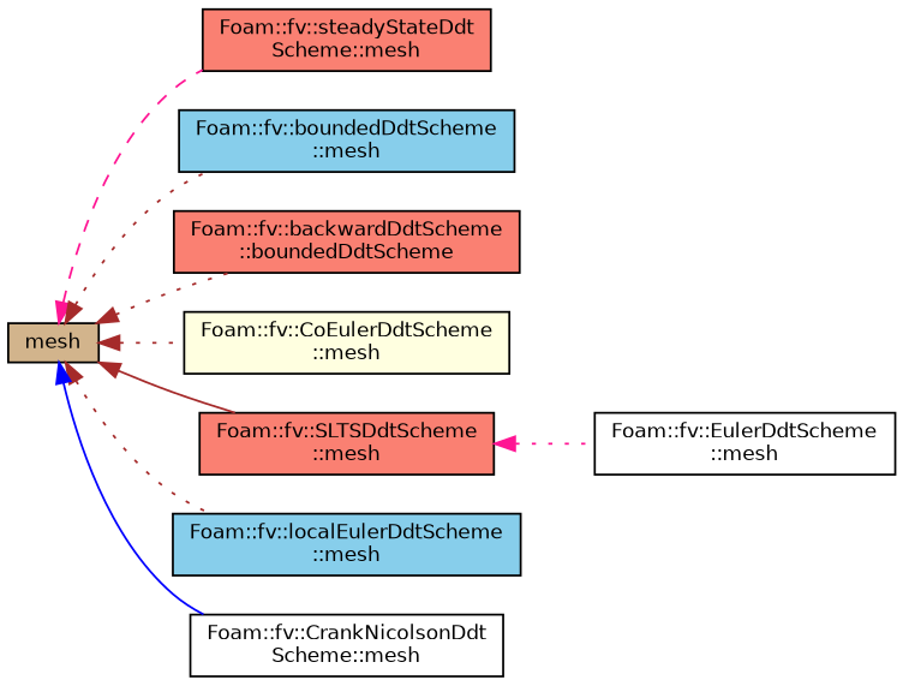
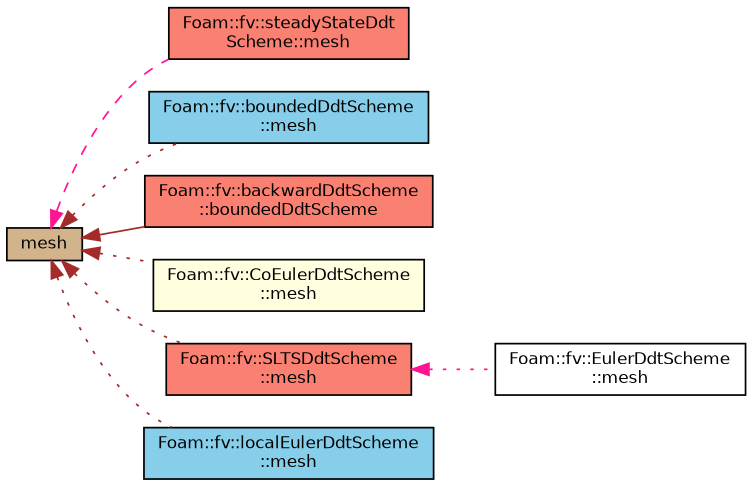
  digraph {
    rankdir=LR
    node [color=black fillcolor=salmon fontname=Helvetica fontsize=10 shape=record style=filled]
    edge [color=brown dir=back fontname=Helvetica fontsize=10 labelfontname=Helvetica labelfontsize=10 style=dotted]
    n1 [fillcolor=tan fontcolor=black height=0.2 label=mesh width=0.4]
    n2 [height=0.2 label="Foam::fv::steadyStateDdt\lScheme::mesh" width=0.4]
    n3 [fillcolor=skyblue height=0.2 label="Foam::fv::boundedDdtScheme\l::mesh" width=0.4]
    n4 [height=0.2 label="Foam::fv::backwardDdtScheme\l::boundedDdtScheme" width=0.4]
    n5 [fillcolor=lightyellow height=0.2 label="Foam::fv::CoEulerDdtScheme\l::mesh" width=0.4]
    n6 [height=0.2 label="Foam::fv::SLTSDdtScheme\l::mesh" width=0.4]
    n7 [fillcolor=skyblue height=0.2 label="Foam::fv::localEulerDdtScheme\l::mesh" width=0.4]
-   n8 [fillcolor=white height=0.2 label="Foam::fv::CrankNicolsonDdt\lScheme::mesh" width=0.4]
    n9 [fillcolor=white height=0.2 label="Foam::fv::EulerDdtScheme\l::mesh" width=0.4]
    n1 -> n2 [color=deeppink style=dashed]
    n1 -> n3
-   n1 -> n4
+   n1 -> n4 [style=solid]
    n1 -> n5
-   n1 -> n6 [style=solid]
+   n1 -> n6
    n1 -> n7
-   n1 -> n8 [color=blue style=solid]
    n6 -> n9 [color=deeppink]
  }
